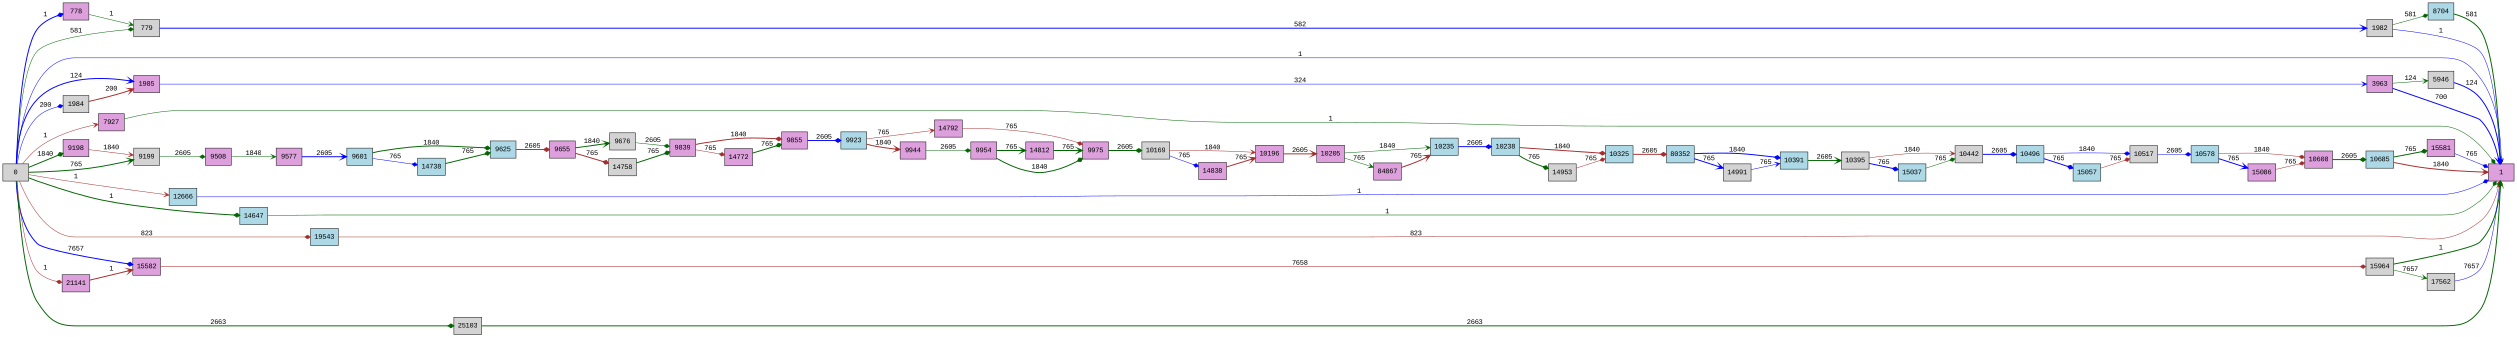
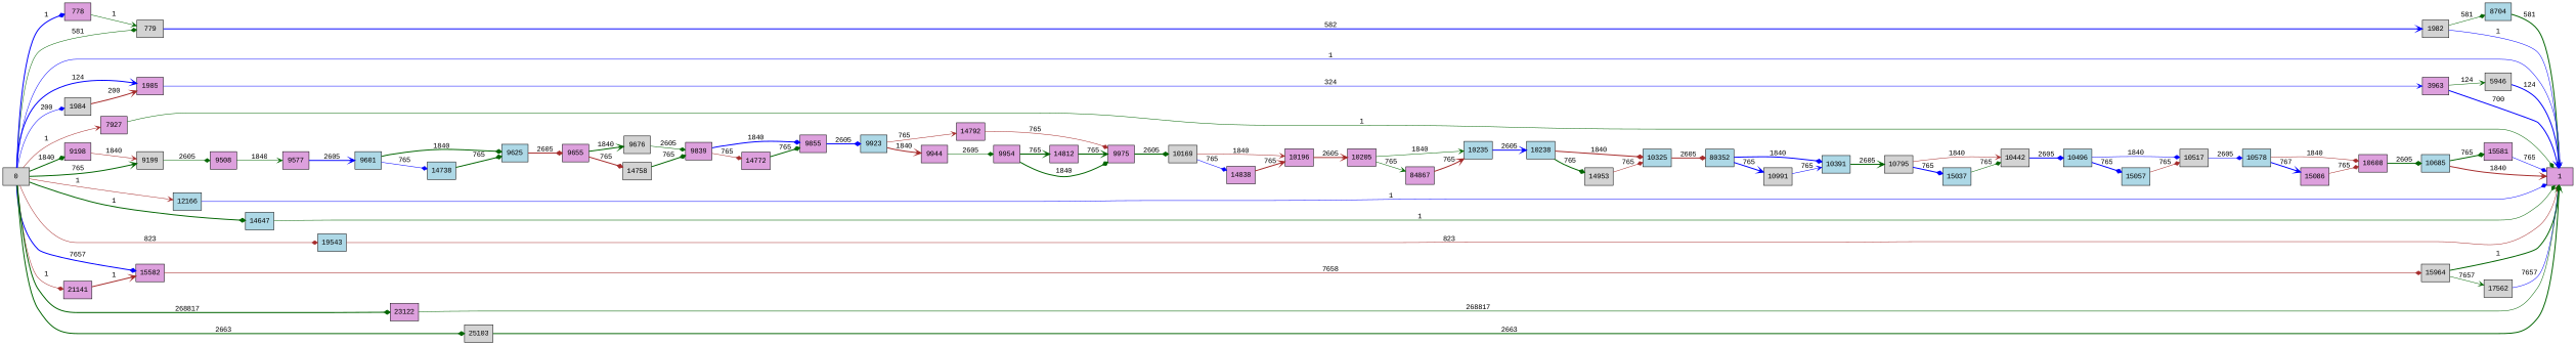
  digraph {
    fontname="Liberation Mono"
    rankdir=LR
    node [fillcolor=plum fontname="Liberation Mono" shape=rectangle style=filled]
    edge [arrowhead=diamond color=darkgreen fontname="Liberation Mono" style=bold]
    779 [fillcolor=lightgrey]
    778
    1982 [fillcolor=lightgrey]
    1
    8704 [fillcolor=lightblue]
    1984 [fillcolor=lightgrey]
    1985
    3963
    5946 [fillcolor=lightgrey]
    7927
    9199 [fillcolor=lightgrey]
    9198
    9508
    9577
    9601 [fillcolor=lightblue]
    9625 [fillcolor=lightblue]
    14738 [fillcolor=lightblue]
    9655
    9676 [fillcolor=lightgrey]
    14758 [fillcolor=lightgrey]
    9839
    9855
    14772
    9923 [fillcolor=lightblue]
    9944
    14792
    9954
    9975
    14812
    10169 [fillcolor=lightgrey]
    10196
    14838
    10205
    10235 [fillcolor=lightblue]
    n35 [label=84867]
    10238 [fillcolor=lightblue]
    10325 [fillcolor=lightblue]
    14953 [fillcolor=lightgrey]
    n39 [fillcolor=lightblue label=80352]
    10391 [fillcolor=lightblue]
-   14991 [fillcolor=lightgrey]
-   10395 [fillcolor=lightgrey]
+   14991 [fillcolor=lightgrey label=10991]
+   10395 [fillcolor=lightgrey label=10795]
    10442 [fillcolor=lightgrey]
    15037 [fillcolor=lightblue]
    10496 [fillcolor=lightblue]
    10517 [fillcolor=lightgrey]
    15057 [fillcolor=lightblue]
    10578 [fillcolor=lightblue]
    10608
    15086
    10685 [fillcolor=lightblue]
    15581
-   12666 [fillcolor=lightblue]
+   12666 [fillcolor=lightblue label=12166]
    14647 [fillcolor=lightblue]
    15964 [fillcolor=lightgrey]
    15582
    17562 [fillcolor=lightgrey]
    19543 [fillcolor=lightblue]
    21141
+   23122
    25103 [fillcolor=lightgrey]
    0 [fillcolor=lightgrey]
    779 -> 1982 [arrowhead=vee color=blue label=582]
    778 -> 779 [arrowhead=vee label=1 style=solid]
    1982 -> 1 [arrowhead=vee color=blue label=1 style=solid]
    1982 -> 8704 [label=581 style=solid]
    8704 -> 1 [label=581]
    1984 -> 1985 [arrowhead=vee color=brown label=200]
    1985 -> 3963 [arrowhead=vee color=blue label=324 style=solid]
    3963 -> 1 [arrowhead=vee color=blue label=700]
    3963 -> 5946 [arrowhead=vee label=124 style=solid]
    5946 -> 1 [color=blue label=124]
    7927 -> 1 [label=1 style=solid]
    9199 -> 9508 [label=2605 style=solid]
    9198 -> 9199 [arrowhead=vee color=brown label=1840 style=solid]
    9508 -> 9577 [arrowhead=vee label=1840 style=solid]
    9577 -> 9601 [arrowhead=vee color=blue label=2605]
    9601 -> 9625 [label=1840]
    9601 -> 14738 [color=blue label=765 style=solid]
    9625 -> 9655 [color=brown label=2605]
    14738 -> 9625 [label=765]
    9655 -> 9676 [arrowhead=vee label=1840]
    9655 -> 14758 [color=brown label=765]
    9676 -> 9839 [label=2605 style=solid]
    14758 -> 9839 [label=765]
-   9839 -> 9855 [color=brown label=1840]
+   9839 -> 9855 [color=blue label=1840]
    9839 -> 14772 [color=brown label=765 style=solid]
    9855 -> 9923 [color=blue label=2605]
    14772 -> 9855 [label=765]
    9923 -> 9944 [arrowhead=vee color=brown label=1840]
    9923 -> 14792 [arrowhead=vee color=brown label=765 style=solid]
    9944 -> 9954 [label=2605 style=solid]
    14792 -> 9975 [color=brown label=765 style=solid]
    9954 -> 9975 [label=1840]
    9954 -> 14812 [arrowhead=vee label=765]
    9975 -> 10169 [label=2605]
    14812 -> 9975 [arrowhead=vee label=765]
    10169 -> 10196 [arrowhead=vee color=brown label=1840 style=solid]
    10169 -> 14838 [color=blue label=765 style=solid]
    10196 -> 10205 [arrowhead=vee color=brown label=2605]
    14838 -> 10196 [arrowhead=vee color=brown label=765]
    10205 -> 10235 [arrowhead=vee label=1840 style=solid]
    10205 -> n35 [arrowhead=vee label=765 style=solid]
-   10235 -> 10238 [color=blue label=2605]
+   10235 -> 10238 [arrowhead=vee color=blue label=2605]
    n35 -> 10235 [arrowhead=vee color=brown label=765]
    10238 -> 10325 [color=brown label=1840]
    10238 -> 14953 [label=765]
    10325 -> n39 [color=brown label=2605]
    14953 -> 10325 [color=brown label=765 style=solid]
    n39 -> 10391 [color=blue label=1840]
    n39 -> 14991 [arrowhead=vee color=blue label=765]
    10391 -> 10395 [arrowhead=vee label=2605]
    14991 -> 10391 [arrowhead=vee color=blue label=765 style=solid]
    10395 -> 10442 [arrowhead=vee color=brown label=1840 style=solid]
    10395 -> 15037 [color=blue label=765]
    10442 -> 10496 [color=blue label=2605]
    15037 -> 10442 [label=765 style=solid]
    10496 -> 10517 [color=blue label=1840 style=solid]
    10496 -> 15057 [color=blue label=765]
    10517 -> 10578 [color=blue label=2605 style=solid]
    15057 -> 10517 [color=brown label=765 style=solid]
    10578 -> 10608 [color=brown label=1840 style=solid]
-   10578 -> 15086 [arrowhead=vee color=blue label=765]
+   10578 -> 15086 [arrowhead=vee color=blue label=767]
    10608 -> 10685 [label=2605]
    15086 -> 10608 [color=brown label=765 style=solid]
    10685 -> 1 [arrowhead=vee color=brown label=1840]
    10685 -> 15581 [label=765]
    15581 -> 1 [color=blue label=765 style=solid]
    12666 -> 1 [color=blue label=1 style=solid]
    14647 -> 1 [label=1 style=solid]
    15964 -> 1 [arrowhead=vee label=1]
    15964 -> 17562 [arrowhead=vee label=7657 style=solid]
    15582 -> 15964 [color=brown label=7658 style=solid]
    17562 -> 1 [color=blue label=7657 style=solid]
    19543 -> 1 [color=brown label=823 style=solid]
    21141 -> 15582 [arrowhead=vee color=brown label=1]
+   23122 -> 1 [label=268817 style=solid]
    25103 -> 1 [label=2663]
    0 -> 779 [label=581 style=solid]
    0 -> 778 [color=blue label=1]
    0 -> 1 [arrowhead=vee color=blue label=1 style=solid]
    0 -> 1984 [color=blue label=200 style=solid]
    0 -> 1985 [arrowhead=vee color=blue label=124]
    0 -> 7927 [arrowhead=vee color=brown label=1 style=solid]
    0 -> 9199 [arrowhead=vee label=765]
    0 -> 9198 [label=1840]
    0 -> 12666 [arrowhead=vee color=brown label=1 style=solid]
    0 -> 14647 [label=1]
    0 -> 15582 [color=blue label=7657]
    0 -> 19543 [color=brown label=823 style=solid]
    0 -> 21141 [color=brown label=1 style=solid]
+   0 -> 23122 [label=268817]
    0 -> 25103 [label=2663]
  }
